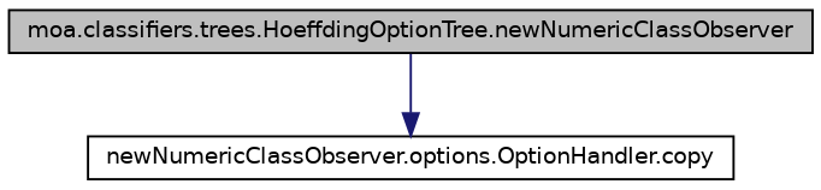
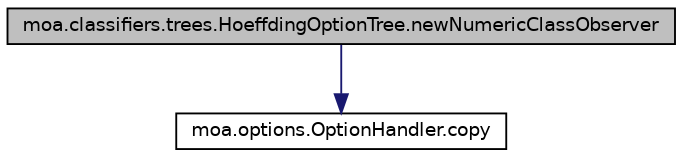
  digraph {
    rankdir=TB
    node [color=black fontname=Helvetica fontsize=10 shape=record style=filled]
    n1 [fillcolor=grey75 fontcolor=black height=0.2 label="moa.classifiers.trees.HoeffdingOptionTree.newNumericClassObserver" width=0.4]
-   n2 [fillcolor=white height=0.2 label="newNumericClassObserver.options.OptionHandler.copy" width=0.4]
+   n2 [fillcolor=white height=0.2 label="moa.options.OptionHandler.copy" width=0.4]
    n1 -> n2 [color=midnightblue fontname=Helvetica fontsize=10 labelfontname=Helvetica labelfontsize=10 style=solid]
  }
